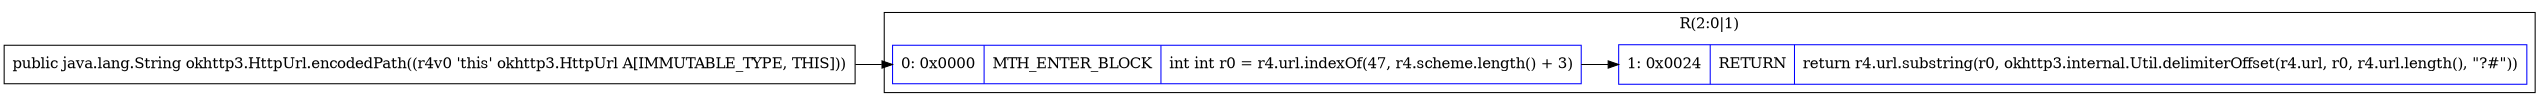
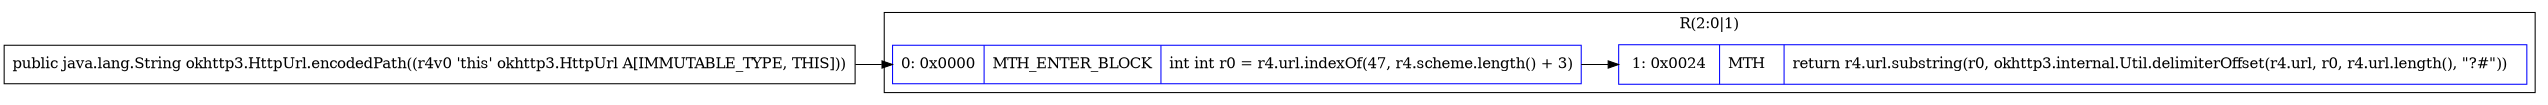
  digraph {
    rankdir=LR
    node [color=blue shape=record]
    n1 [label="{0\:\ 0x0000|MTH_ENTER_BLOCK\l|int int r0 = r4.url.indexOf(47, r4.scheme.length() + 3)\l}"]
-   n2 [label="{1\:\ 0x0024|RETURN\l|return r4.url.substring(r0, okhttp3.internal.Util.delimiterOffset(r4.url, r0, r4.url.length(), \"?#\"))\l}"]
+   n2 [label="{1\:\ 0x0024|MTH\l|return r4.url.substring(r0, okhttp3.internal.Util.delimiterOffset(r4.url, r0, r4.url.length(), \"?#\"))\l}"]
    n3 [label="{public java.lang.String okhttp3.HttpUrl.encodedPath((r4v0 'this' okhttp3.HttpUrl A[IMMUTABLE_TYPE, THIS])) }" color=""]
    subgraph cluster_1 {
      label="R(2:0|1)"
      n1
      n2
    }
    n1 -> n2
    n3 -> n1
  }
